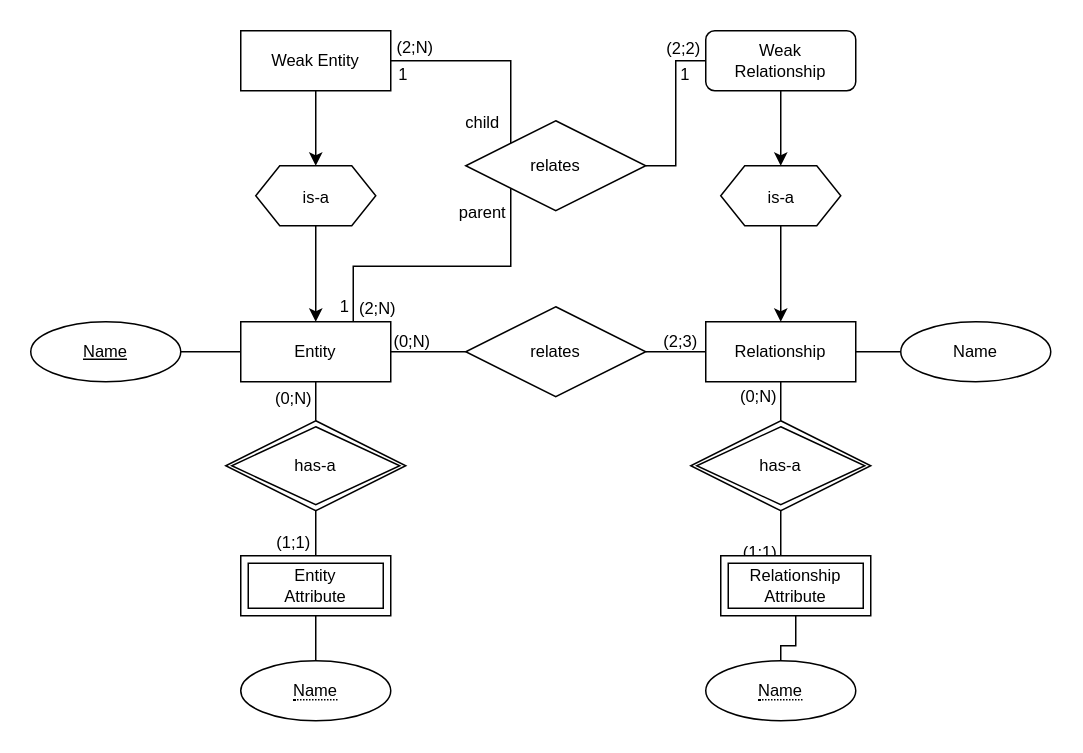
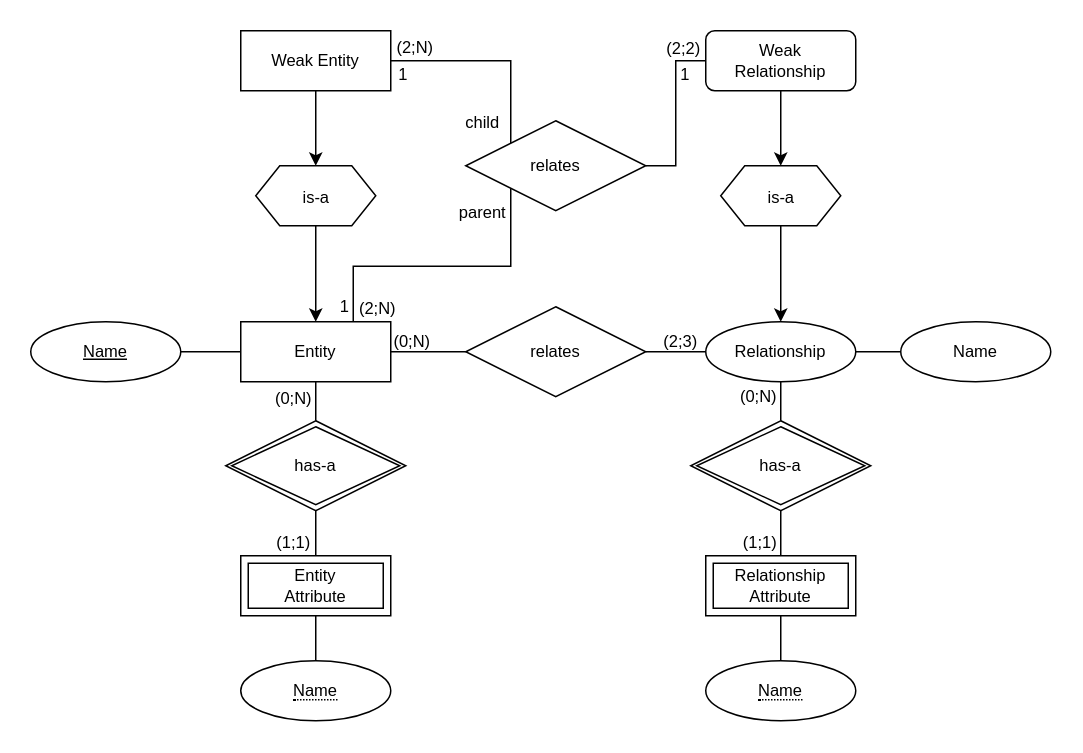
  <mxCell id="0" />
  <mxCell id="1" parent="0" />
  <mxCell id="2" style="edgeStyle=orthogonalEdgeStyle;shape=connector;rounded=0;orthogonalLoop=1;jettySize=auto;html=1;strokeColor=default;align=center;verticalAlign=middle;fontFamily=Helvetica;fontSize=11;fontColor=default;labelBackgroundColor=default;endArrow=none;endFill=0;" edge="1" parent="1" source="9" target="37"><mxGeometry relative="1" as="geometry"><mxPoint x="210" y="280" as="targetPoint" /></mxGeometry></mxCell>
  <mxCell id="3" value="(0;N)" style="edgeLabel;html=1;align=center;verticalAlign=middle;resizable=0;points=[];fontFamily=Helvetica;fontSize=11;fontColor=default;labelBackgroundColor=default;" vertex="1" connectable="0" parent="2"><mxGeometry x="0.119" y="-1" relative="1" as="geometry"><mxPoint x="-17" as="offset" /></mxGeometry></mxCell>
  <mxCell id="4" style="edgeStyle=orthogonalEdgeStyle;shape=connector;rounded=0;orthogonalLoop=1;jettySize=auto;html=1;exitX=0.75;exitY=0;exitDx=0;exitDy=0;entryX=0;entryY=1;entryDx=0;entryDy=0;strokeColor=default;align=center;verticalAlign=middle;fontFamily=Helvetica;fontSize=11;fontColor=default;labelBackgroundColor=default;endArrow=none;endFill=0;" edge="1" parent="1" source="9" target="48"><mxGeometry relative="1" as="geometry" /></mxCell>
  <mxCell id="5" value="parent" style="edgeLabel;html=1;align=center;verticalAlign=middle;resizable=0;points=[];fontFamily=Helvetica;fontSize=11;fontColor=default;labelBackgroundColor=default;" vertex="1" connectable="0" parent="4"><mxGeometry x="0.825" relative="1" as="geometry"><mxPoint x="-20" y="-2" as="offset" /></mxGeometry></mxCell>
  <mxCell id="6" value="1" style="edgeLabel;html=1;align=center;verticalAlign=middle;resizable=0;points=[];fontFamily=Helvetica;fontSize=11;fontColor=default;labelBackgroundColor=default;" vertex="1" connectable="0" parent="4"><mxGeometry x="-0.89" y="-1" relative="1" as="geometry"><mxPoint x="-8" as="offset" /></mxGeometry></mxCell>
  <mxCell id="7" value="(2;N)" style="edgeLabel;html=1;align=center;verticalAlign=middle;resizable=0;points=[];fontFamily=Helvetica;fontSize=11;fontColor=default;labelBackgroundColor=default;" vertex="1" connectable="0" parent="4"><mxGeometry x="-0.925" y="1" relative="1" as="geometry"><mxPoint x="16" y="-3" as="offset" /></mxGeometry></mxCell>
  <mxCell id="8" value="" style="edgeStyle=orthogonalEdgeStyle;shape=connector;rounded=0;orthogonalLoop=1;jettySize=auto;html=1;strokeColor=default;align=center;verticalAlign=middle;fontFamily=Helvetica;fontSize=11;fontColor=default;labelBackgroundColor=default;endArrow=none;endFill=0;" edge="1" parent="1" source="9" target="51"><mxGeometry relative="1" as="geometry" /></mxCell>
  <mxCell id="9" value="Entity" style="whiteSpace=wrap;html=1;align=center;fontFamily=Helvetica;fontSize=11;fontColor=default;labelBackgroundColor=default;" vertex="1" parent="1"><mxGeometry x="160" y="214" width="100" height="40" as="geometry" /></mxCell>
  <mxCell id="10" value="" style="group" vertex="1" connectable="0" parent="1"><mxGeometry x="170" y="110" width="80" height="40" as="geometry" /></mxCell>
  <mxCell id="11" value="" style="verticalLabelPosition=bottom;verticalAlign=top;html=1;shape=hexagon;perimeter=hexagonPerimeter2;arcSize=6;size=0.2;fontFamily=Helvetica;fontSize=11;fontColor=default;labelBackgroundColor=default;" vertex="1" parent="10"><mxGeometry width="80" height="40" as="geometry" /></mxCell>
  <mxCell id="12" value="&lt;font style=&quot;font-size: 11px;&quot;&gt;is-a&lt;/font&gt;" style="text;html=1;align=center;verticalAlign=middle;resizable=0;points=[];autosize=1;strokeColor=none;fillColor=none;fontFamily=Helvetica;fontSize=13;fontColor=default;labelBackgroundColor=default;" vertex="1" parent="10"><mxGeometry x="20" y="5" width="40" height="30" as="geometry" /></mxCell>
  <mxCell id="13" style="edgeStyle=orthogonalEdgeStyle;shape=connector;rounded=0;orthogonalLoop=1;jettySize=auto;html=1;entryX=0.5;entryY=0;entryDx=0;entryDy=0;strokeColor=default;align=center;verticalAlign=middle;fontFamily=Helvetica;fontSize=11;fontColor=default;labelBackgroundColor=default;endArrow=classic;endFill=1;" edge="1" parent="1" source="18" target="11"><mxGeometry relative="1" as="geometry" /></mxCell>
  <mxCell id="14" style="edgeStyle=orthogonalEdgeStyle;shape=connector;rounded=0;orthogonalLoop=1;jettySize=auto;html=1;entryX=0;entryY=0;entryDx=0;entryDy=0;strokeColor=default;align=center;verticalAlign=middle;fontFamily=Helvetica;fontSize=11;fontColor=default;labelBackgroundColor=default;endArrow=none;endFill=0;" edge="1" parent="1" source="18" target="48"><mxGeometry relative="1" as="geometry" /></mxCell>
  <mxCell id="15" value="child" style="edgeLabel;html=1;align=center;verticalAlign=middle;resizable=0;points=[];fontFamily=Helvetica;fontSize=11;fontColor=default;labelBackgroundColor=default;" vertex="1" connectable="0" parent="14"><mxGeometry x="0.604" y="1" relative="1" as="geometry"><mxPoint x="-21" y="12" as="offset" /></mxGeometry></mxCell>
  <mxCell id="16" value="1" style="edgeLabel;html=1;align=center;verticalAlign=middle;resizable=0;points=[];fontFamily=Helvetica;fontSize=11;fontColor=default;labelBackgroundColor=default;" vertex="1" connectable="0" parent="14"><mxGeometry x="-0.855" y="1" relative="1" as="geometry"><mxPoint x="-3" y="9" as="offset" /></mxGeometry></mxCell>
  <mxCell id="17" value="(2;N)" style="edgeLabel;html=1;align=center;verticalAlign=middle;resizable=0;points=[];fontFamily=Helvetica;fontSize=11;fontColor=default;labelBackgroundColor=default;" vertex="1" connectable="0" parent="14"><mxGeometry x="-0.859" y="1" relative="1" as="geometry"><mxPoint x="5" y="-9" as="offset" /></mxGeometry></mxCell>
  <mxCell id="18" value="Weak Entity" style="whiteSpace=wrap;html=1;align=center;fontFamily=Helvetica;fontSize=11;fontColor=default;labelBackgroundColor=default;" vertex="1" parent="1"><mxGeometry x="160" y="20" width="100" height="40" as="geometry" /></mxCell>
  <mxCell id="19" style="edgeStyle=orthogonalEdgeStyle;shape=connector;rounded=0;orthogonalLoop=1;jettySize=auto;html=1;entryX=1;entryY=0.5;entryDx=0;entryDy=0;strokeColor=default;align=center;verticalAlign=middle;fontFamily=Helvetica;fontSize=11;fontColor=default;labelBackgroundColor=default;endArrow=none;endFill=0;" edge="1" parent="1" source="24" target="34"><mxGeometry relative="1" as="geometry" /></mxCell>
  <mxCell id="20" value="(2;3)" style="edgeLabel;html=1;align=center;verticalAlign=middle;resizable=0;points=[];fontFamily=Helvetica;fontSize=11;fontColor=default;labelBackgroundColor=default;" vertex="1" connectable="0" parent="19"><mxGeometry x="-0.125" y="-1" relative="1" as="geometry"><mxPoint y="-7" as="offset" /></mxGeometry></mxCell>
  <mxCell id="21" style="edgeStyle=orthogonalEdgeStyle;shape=connector;rounded=0;orthogonalLoop=1;jettySize=auto;html=1;entryX=0.5;entryY=0;entryDx=0;entryDy=0;strokeColor=default;align=center;verticalAlign=middle;fontFamily=Helvetica;fontSize=11;fontColor=default;labelBackgroundColor=default;endArrow=none;endFill=0;" edge="1" parent="1" source="24" target="42"><mxGeometry relative="1" as="geometry"><mxPoint x="520" y="280" as="targetPoint" /></mxGeometry></mxCell>
  <mxCell id="22" value="(0;N)" style="edgeLabel;html=1;align=center;verticalAlign=middle;resizable=0;points=[];fontFamily=Helvetica;fontSize=11;fontColor=default;labelBackgroundColor=default;" vertex="1" connectable="0" parent="21"><mxGeometry x="0.222" y="1" relative="1" as="geometry"><mxPoint x="-15" y="2" as="offset" /></mxGeometry></mxCell>
  <mxCell id="23" value="" style="edgeStyle=orthogonalEdgeStyle;shape=connector;rounded=0;orthogonalLoop=1;jettySize=auto;html=1;strokeColor=default;align=center;verticalAlign=middle;fontFamily=Helvetica;fontSize=11;fontColor=default;labelBackgroundColor=default;endArrow=none;endFill=0;" edge="1" parent="1" source="24" target="52"><mxGeometry relative="1" as="geometry" /></mxCell>
- <mxCell id="24" value="Relationship" style="whiteSpace=wrap;html=1;align=center;fontFamily=Helvetica;fontSize=11;fontColor=default;labelBackgroundColor=default;" vertex="1" parent="1"><mxGeometry x="470" y="214" width="100" height="40" as="geometry" /></mxCell>
+ <mxCell id="24" value="Relationship" style="ellipse;whiteSpace=wrap;html=1;align=center;fontFamily=Helvetica;fontSize=11;fontColor=default;labelBackgroundColor=default;" vertex="1" parent="1"><mxGeometry x="470" y="214" width="100" height="40" as="geometry" /></mxCell>
  <mxCell id="25" value="" style="group" vertex="1" connectable="0" parent="1"><mxGeometry x="480" y="110" width="80" height="40" as="geometry" /></mxCell>
  <mxCell id="26" value="" style="verticalLabelPosition=bottom;verticalAlign=top;html=1;shape=hexagon;perimeter=hexagonPerimeter2;arcSize=6;size=0.2;fontFamily=Helvetica;fontSize=11;fontColor=default;labelBackgroundColor=default;" vertex="1" parent="25"><mxGeometry width="80" height="40" as="geometry" /></mxCell>
  <mxCell id="27" value="&lt;font style=&quot;font-size: 11px;&quot;&gt;is-a&lt;/font&gt;" style="text;html=1;align=center;verticalAlign=middle;resizable=0;points=[];autosize=1;strokeColor=none;fillColor=none;fontFamily=Helvetica;fontSize=13;fontColor=default;labelBackgroundColor=default;" vertex="1" parent="25"><mxGeometry x="20" y="5" width="40" height="30" as="geometry" /></mxCell>
  <mxCell id="28" style="edgeStyle=orthogonalEdgeStyle;shape=connector;rounded=0;orthogonalLoop=1;jettySize=auto;html=1;exitX=0.5;exitY=1;exitDx=0;exitDy=0;entryX=0.5;entryY=0;entryDx=0;entryDy=0;strokeColor=default;align=center;verticalAlign=middle;fontFamily=Helvetica;fontSize=11;fontColor=default;labelBackgroundColor=default;endArrow=classic;endFill=1;" edge="1" parent="1" source="29" target="26"><mxGeometry relative="1" as="geometry" /></mxCell>
  <mxCell id="29" value="Weak&lt;div&gt;Relationship&lt;/div&gt;" style="whiteSpace=wrap;html=1;align=center;fontFamily=Helvetica;fontSize=11;fontColor=default;labelBackgroundColor=default;rounded=1;" vertex="1" parent="1"><mxGeometry x="470" y="20" width="100" height="40" as="geometry" /></mxCell>
  <mxCell id="30" style="edgeStyle=orthogonalEdgeStyle;shape=connector;rounded=0;orthogonalLoop=1;jettySize=auto;html=1;exitX=0.5;exitY=1;exitDx=0;exitDy=0;entryX=0.5;entryY=0;entryDx=0;entryDy=0;strokeColor=default;align=center;verticalAlign=middle;fontFamily=Helvetica;fontSize=11;fontColor=default;labelBackgroundColor=default;endArrow=classic;endFill=1;" edge="1" parent="1" source="26" target="24"><mxGeometry relative="1" as="geometry" /></mxCell>
  <mxCell id="31" style="edgeStyle=orthogonalEdgeStyle;shape=connector;rounded=0;orthogonalLoop=1;jettySize=auto;html=1;exitX=0.5;exitY=1;exitDx=0;exitDy=0;entryX=0.5;entryY=0;entryDx=0;entryDy=0;strokeColor=default;align=center;verticalAlign=middle;fontFamily=Helvetica;fontSize=11;fontColor=default;labelBackgroundColor=default;endArrow=classic;endFill=1;" edge="1" parent="1" source="11" target="9"><mxGeometry relative="1" as="geometry" /></mxCell>
  <mxCell id="32" style="edgeStyle=orthogonalEdgeStyle;shape=connector;rounded=0;orthogonalLoop=1;jettySize=auto;html=1;entryX=1;entryY=0.5;entryDx=0;entryDy=0;strokeColor=default;align=center;verticalAlign=middle;fontFamily=Helvetica;fontSize=11;fontColor=default;labelBackgroundColor=default;endArrow=none;endFill=0;" edge="1" parent="1" source="34" target="9"><mxGeometry relative="1" as="geometry" /></mxCell>
  <mxCell id="33" value="(0;N)" style="edgeLabel;html=1;align=center;verticalAlign=middle;resizable=0;points=[];fontFamily=Helvetica;fontSize=11;fontColor=default;labelBackgroundColor=default;" vertex="1" connectable="0" parent="32"><mxGeometry x="0.66" y="-1" relative="1" as="geometry"><mxPoint x="5" y="-7" as="offset" /></mxGeometry></mxCell>
  <mxCell id="34" value="relates" style="shape=rhombus;perimeter=rhombusPerimeter;whiteSpace=wrap;html=1;align=center;fontFamily=Helvetica;fontSize=11;fontColor=default;labelBackgroundColor=default;" vertex="1" parent="1"><mxGeometry x="310" y="204" width="120" height="60" as="geometry" /></mxCell>
  <mxCell id="35" style="edgeStyle=orthogonalEdgeStyle;shape=connector;rounded=0;orthogonalLoop=1;jettySize=auto;html=1;entryX=0.5;entryY=1;entryDx=0;entryDy=0;strokeColor=default;align=center;verticalAlign=middle;fontFamily=Helvetica;fontSize=11;fontColor=default;labelBackgroundColor=default;endArrow=none;endFill=0;exitX=0.5;exitY=0;exitDx=0;exitDy=0;" edge="1" parent="1" source="39" target="37"><mxGeometry relative="1" as="geometry"><mxPoint x="210" y="370" as="sourcePoint" /></mxGeometry></mxCell>
  <mxCell id="36" value="(1;1)" style="edgeLabel;html=1;align=center;verticalAlign=middle;resizable=0;points=[];fontFamily=Helvetica;fontSize=11;fontColor=default;labelBackgroundColor=default;" vertex="1" connectable="0" parent="35"><mxGeometry x="-0.535" relative="1" as="geometry"><mxPoint x="-16" y="-3" as="offset" /></mxGeometry></mxCell>
  <mxCell id="37" value="has-a" style="shape=rhombus;double=1;perimeter=rhombusPerimeter;whiteSpace=wrap;html=1;align=center;fontFamily=Helvetica;fontSize=11;fontColor=default;labelBackgroundColor=default;" vertex="1" parent="1"><mxGeometry x="150" y="280" width="120" height="60" as="geometry" /></mxCell>
  <mxCell id="38" style="edgeStyle=orthogonalEdgeStyle;shape=connector;rounded=0;orthogonalLoop=1;jettySize=auto;html=1;entryX=0.5;entryY=0;entryDx=0;entryDy=0;strokeColor=default;align=center;verticalAlign=middle;fontFamily=Helvetica;fontSize=11;fontColor=default;labelBackgroundColor=default;endArrow=none;endFill=0;" edge="1" parent="1" source="39" target="49"><mxGeometry relative="1" as="geometry" /></mxCell>
  <mxCell id="39" value="Entity&lt;div&gt;Attribute&lt;/div&gt;" style="shape=ext;margin=3;double=1;whiteSpace=wrap;html=1;align=center;fontFamily=Helvetica;fontSize=11;fontColor=default;labelBackgroundColor=default;" vertex="1" parent="1"><mxGeometry x="160" y="370" width="100" height="40" as="geometry" /></mxCell>
  <mxCell id="40" style="edgeStyle=orthogonalEdgeStyle;shape=connector;rounded=0;orthogonalLoop=1;jettySize=auto;html=1;entryX=0.5;entryY=1;entryDx=0;entryDy=0;strokeColor=default;align=center;verticalAlign=middle;fontFamily=Helvetica;fontSize=11;fontColor=default;labelBackgroundColor=default;endArrow=none;endFill=0;exitX=0.5;exitY=0;exitDx=0;exitDy=0;" edge="1" parent="1" source="44" target="42"><mxGeometry relative="1" as="geometry"><mxPoint x="520" y="370" as="sourcePoint" /></mxGeometry></mxCell>
  <mxCell id="41" value="(1;1)" style="edgeLabel;html=1;align=center;verticalAlign=middle;resizable=0;points=[];fontFamily=Helvetica;fontSize=11;fontColor=default;labelBackgroundColor=default;" vertex="1" connectable="0" parent="40"><mxGeometry x="-0.387" y="-1" relative="1" as="geometry"><mxPoint x="-16" y="-1" as="offset" /></mxGeometry></mxCell>
  <mxCell id="42" value="has-a" style="shape=rhombus;double=1;perimeter=rhombusPerimeter;whiteSpace=wrap;html=1;align=center;fontFamily=Helvetica;fontSize=11;fontColor=default;labelBackgroundColor=default;" vertex="1" parent="1"><mxGeometry x="460" y="280" width="120" height="60" as="geometry" /></mxCell>
  <mxCell id="43" value="" style="edgeStyle=orthogonalEdgeStyle;shape=connector;rounded=0;orthogonalLoop=1;jettySize=auto;html=1;strokeColor=default;align=center;verticalAlign=middle;fontFamily=Helvetica;fontSize=11;fontColor=default;labelBackgroundColor=default;endArrow=none;endFill=0;" edge="1" parent="1" source="44" target="50"><mxGeometry relative="1" as="geometry" /></mxCell>
- <mxCell id="44" value="&lt;div&gt;Relationship&lt;/div&gt;&lt;div&gt;Attribute&lt;/div&gt;" style="shape=ext;margin=3;double=1;whiteSpace=wrap;html=1;align=center;fontFamily=Helvetica;fontSize=11;fontColor=default;labelBackgroundColor=default;" vertex="1" parent="1"><mxGeometry x="480" y="370" width="100" height="40" as="geometry" /></mxCell>
+ <mxCell id="44" value="&lt;div&gt;Relationship&lt;/div&gt;&lt;div&gt;Attribute&lt;/div&gt;" style="shape=ext;margin=3;double=1;whiteSpace=wrap;html=1;align=center;fontFamily=Helvetica;fontSize=11;fontColor=default;labelBackgroundColor=default;" vertex="1" parent="1"><mxGeometry x="470" y="370" width="100" height="40" as="geometry" /></mxCell>
  <mxCell id="45" style="edgeStyle=orthogonalEdgeStyle;shape=connector;rounded=0;orthogonalLoop=1;jettySize=auto;html=1;entryX=1;entryY=0.5;entryDx=0;entryDy=0;strokeColor=default;align=center;verticalAlign=middle;fontFamily=Helvetica;fontSize=11;fontColor=default;labelBackgroundColor=default;endArrow=none;endFill=0;exitX=0;exitY=0.5;exitDx=0;exitDy=0;" edge="1" parent="1" target="48" source="29"><mxGeometry relative="1" as="geometry"><mxPoint x="470" y="40" as="sourcePoint" /></mxGeometry></mxCell>
  <mxCell id="46" value="1" style="edgeLabel;html=1;align=center;verticalAlign=middle;resizable=0;points=[];fontFamily=Helvetica;fontSize=11;fontColor=default;labelBackgroundColor=default;" vertex="1" connectable="0" parent="45"><mxGeometry x="-0.721" relative="1" as="geometry"><mxPoint y="8" as="offset" /></mxGeometry></mxCell>
  <mxCell id="47" value="(2;2)" style="edgeLabel;html=1;align=center;verticalAlign=middle;resizable=0;points=[];fontFamily=Helvetica;fontSize=11;fontColor=default;labelBackgroundColor=default;" vertex="1" connectable="0" parent="45"><mxGeometry x="-0.707" y="-1" relative="1" as="geometry"><mxPoint y="-8" as="offset" /></mxGeometry></mxCell>
  <mxCell id="48" value="relates" style="shape=rhombus;perimeter=rhombusPerimeter;whiteSpace=wrap;html=1;align=center;fontFamily=Helvetica;fontSize=11;fontColor=default;labelBackgroundColor=default;" vertex="1" parent="1"><mxGeometry x="310" y="80" width="120" height="60" as="geometry" /></mxCell>
  <mxCell id="49" value="&lt;span style=&quot;border-bottom: 1px dotted&quot;&gt;Name&lt;/span&gt;" style="ellipse;whiteSpace=wrap;html=1;align=center;fontFamily=Helvetica;fontSize=11;fontColor=default;labelBackgroundColor=default;" vertex="1" parent="1"><mxGeometry x="160" y="440" width="100" height="40" as="geometry" /></mxCell>
  <mxCell id="50" value="&lt;span style=&quot;border-bottom: 1px dotted&quot;&gt;Name&lt;/span&gt;" style="ellipse;whiteSpace=wrap;html=1;align=center;fontFamily=Helvetica;fontSize=11;fontColor=default;labelBackgroundColor=default;" vertex="1" parent="1"><mxGeometry x="470" y="440" width="100" height="40" as="geometry" /></mxCell>
  <mxCell id="51" value="Name" style="ellipse;whiteSpace=wrap;html=1;align=center;fontStyle=4;fontFamily=Helvetica;fontSize=11;fontColor=default;labelBackgroundColor=default;" vertex="1" parent="1"><mxGeometry x="20" y="214" width="100" height="40" as="geometry" /></mxCell>
  <mxCell id="52" value="Name" style="ellipse;whiteSpace=wrap;html=1;align=center;fontFamily=Helvetica;fontSize=11;fontColor=default;labelBackgroundColor=default;" vertex="1" parent="1"><mxGeometry x="600" y="214" width="100" height="40" as="geometry" /></mxCell>
